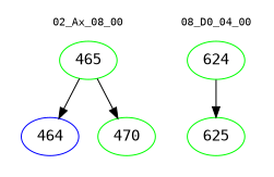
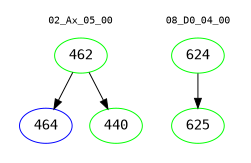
  digraph {
    fontname="DejaVu Sans Mono"
    node [color=green fontname="DejaVu Sans Mono"]
    edge [color=black fontname="DejaVu Sans Mono"]
-   n1 [label=465]
+   n1 [label=462]
    n2 [color=blue label=464]
-   n3 [label=470]
+   n3 [label=440]
    n4 [label=624]
    n5 [label=625]
    subgraph cluster_1 {
      color=white
      fontsize=10
-     label="02_Ax_08_00"
+     label="02_Ax_05_00"
      n1
      n2
      n3
    }
    subgraph cluster_2 {
      color=white
      fontsize=10
      label="08_D0_04_00"
      n4
      n5
    }
    n1 -> n2
    n1 -> n3
    n4 -> n5
  }
